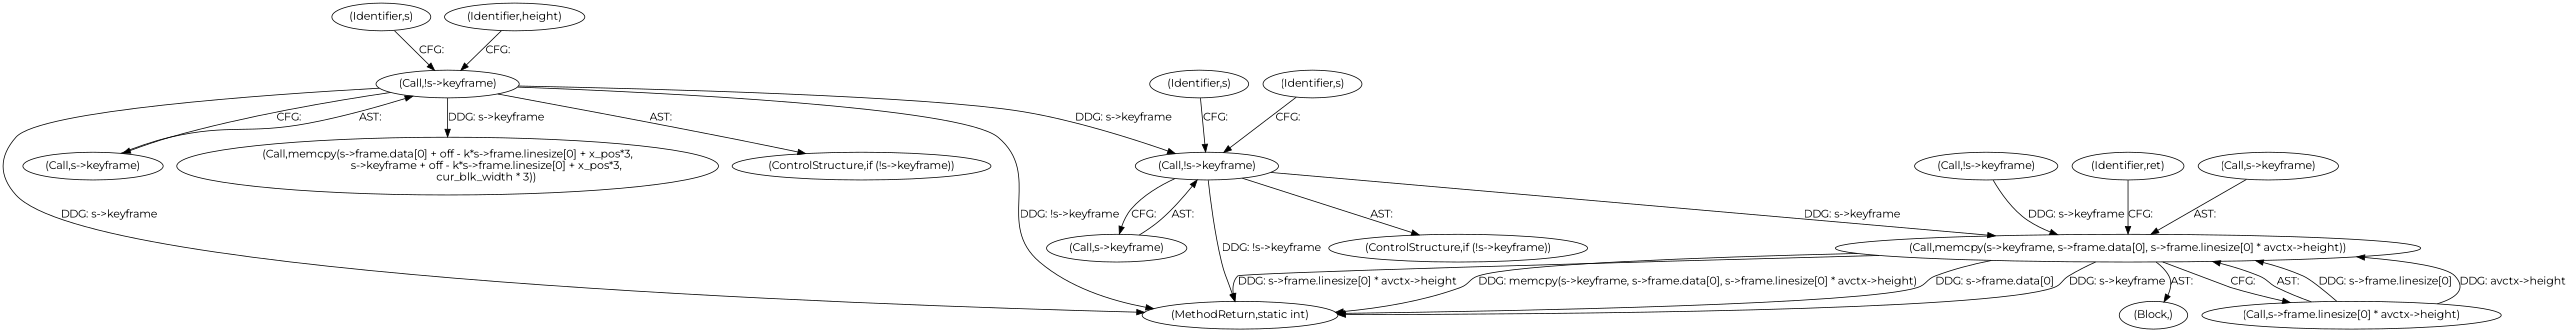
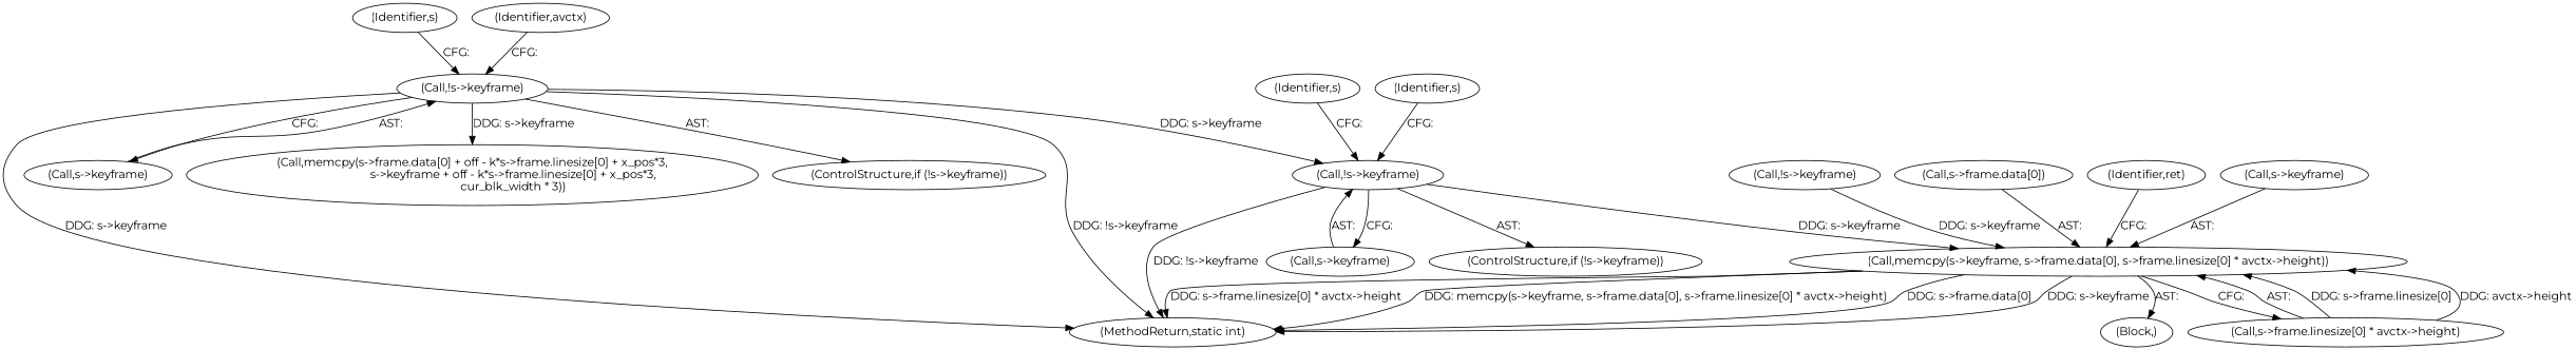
  digraph {
    fontname=Montserrat
    node [fontname=Montserrat]
    edge [fontname=Montserrat]
    n1 [label="(Call,!s->keyframe)"]
    n2 [label="(Call,memcpy(s->keyframe, s->frame.data[0], s->frame.linesize[0] * avctx->height))"]
    n3 [label="(Call,s->keyframe)"]
    n4 [label="(MethodReturn,static int)"]
    n5 [label="(ControlStructure,if (!s->keyframe))"]
    n6 [label="(Block,)"]
    n7 [label="(Call,s->frame.linesize[0] * avctx->height)"]
    n8 [label="(Call,!s->keyframe)"]
    n9 [label="(Call,s->keyframe)"]
    n10 [label="(Call,memcpy(s->frame.data[0] + off - k*s->frame.linesize[0] + x_pos*3,\n                           s->keyframe + off - k*s->frame.linesize[0] + x_pos*3,\n                           cur_blk_width * 3))"]
    n11 [label="(ControlStructure,if (!s->keyframe))"]
    n12 [label="(Call,!s->keyframe)"]
+   n13 [label="(Call,s->frame.data[0])"]
    n14 [label="(Identifier,s)"]
    n15 [label="(Identifier,ret)"]
    n16 [label="(Identifier,s)"]
-   n17 [label="(Identifier,height)"]
+   n17 [label="(Identifier,avctx)"]
    n18 [label="(Identifier,s)"]
    n19 [label="(Call,s->keyframe)"]
    n1 -> n2 [label="DDG: s->keyframe"]
    n1 -> n3 [label="CFG: "]
    n1 -> n4 [label="DDG: !s->keyframe"]
    n1 -> n5 [label="AST: "]
    n2 -> n4 [label="DDG: memcpy(s->keyframe, s->frame.data[0], s->frame.linesize[0] * avctx->height)"]
    n2 -> n4 [label="DDG: s->frame.data[0]"]
    n2 -> n4 [label="DDG: s->keyframe"]
    n2 -> n4 [label="DDG: s->frame.linesize[0] * avctx->height"]
    n2 -> n6 [label="AST: "]
    n2 -> n7 [label="CFG: "]
    n3 -> n1 [label="AST: "]
    n7 -> n2 [label="AST: "]
    n7 -> n2 [label="DDG: s->frame.linesize[0]"]
    n7 -> n2 [label="DDG: avctx->height"]
    n8 -> n1 [label="DDG: s->keyframe"]
    n8 -> n4 [label="DDG: !s->keyframe"]
    n8 -> n4 [label="DDG: s->keyframe"]
    n8 -> n9 [label="CFG: "]
    n8 -> n10 [label="DDG: s->keyframe"]
    n8 -> n11 [label="AST: "]
    n9 -> n8 [label="AST: "]
    n12 -> n2 [label="DDG: s->keyframe"]
+   n13 -> n2 [label="AST: "]
    n14 -> n8 [label="CFG: "]
    n15 -> n2 [label="CFG: "]
    n16 -> n1 [label="CFG: "]
    n17 -> n8 [label="CFG: "]
    n18 -> n1 [label="CFG: "]
    n19 -> n2 [label="AST: "]
  }
